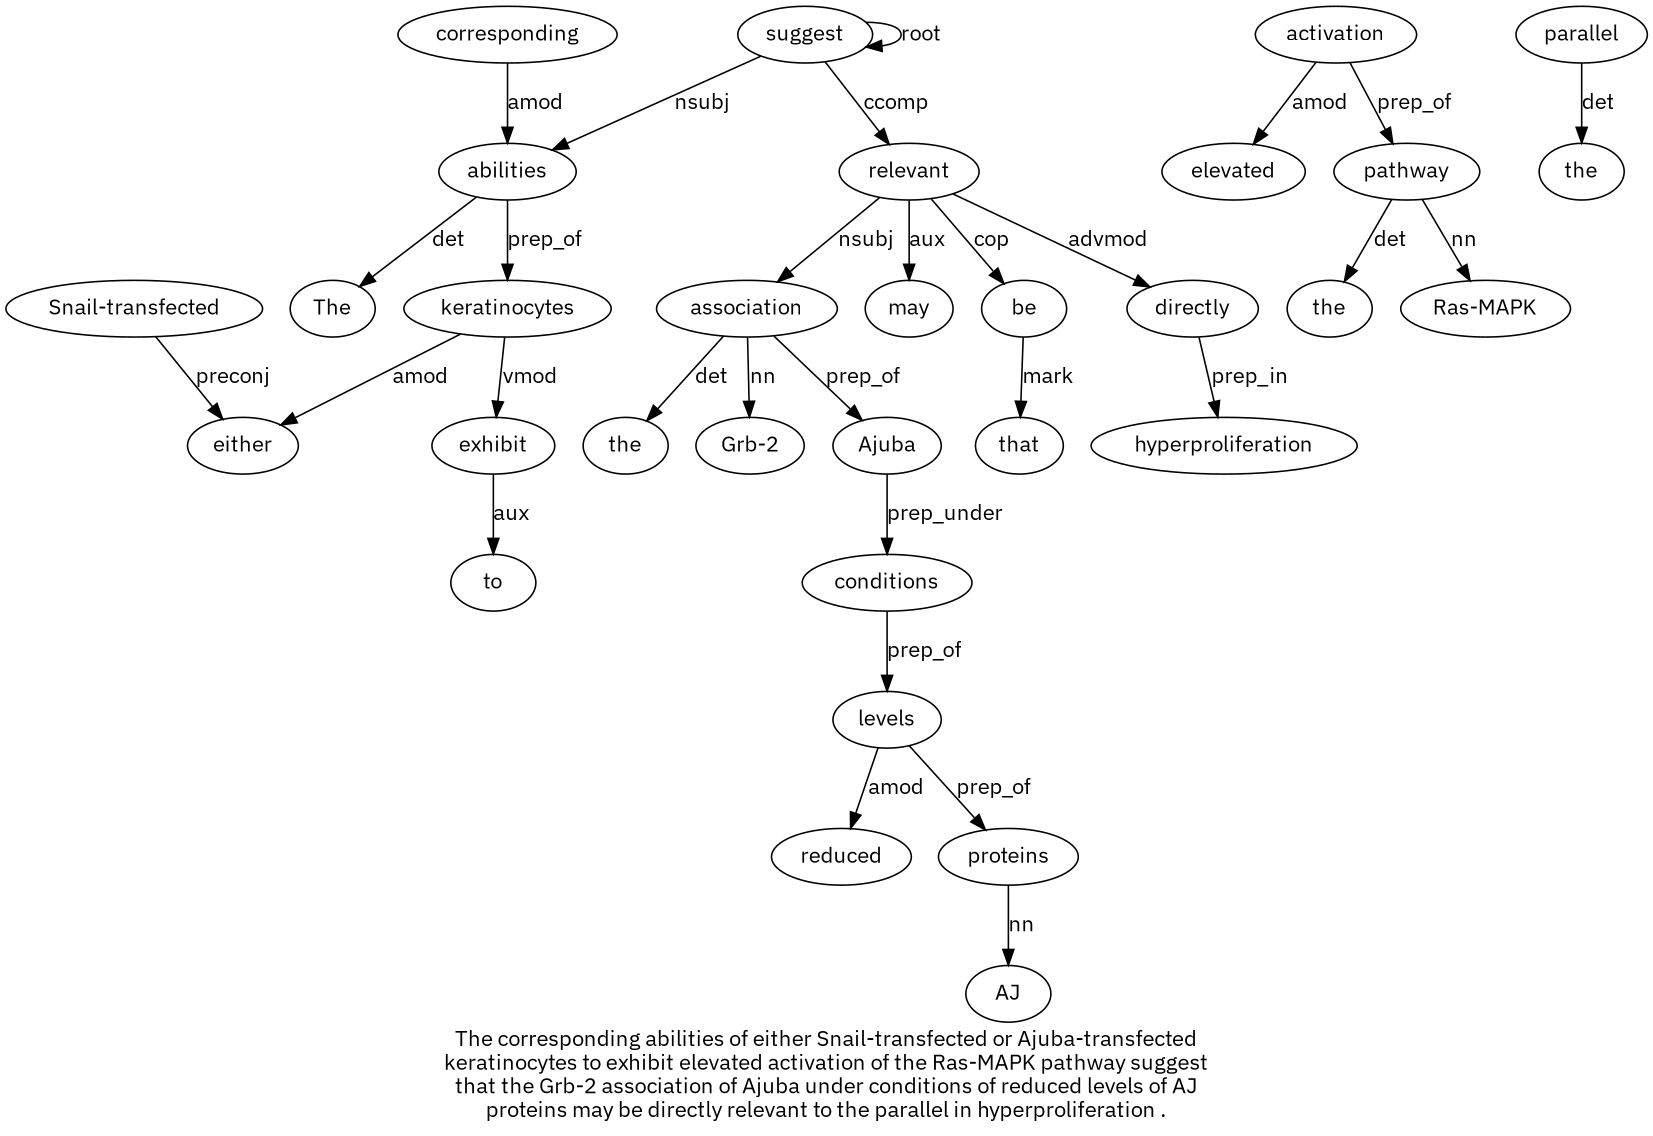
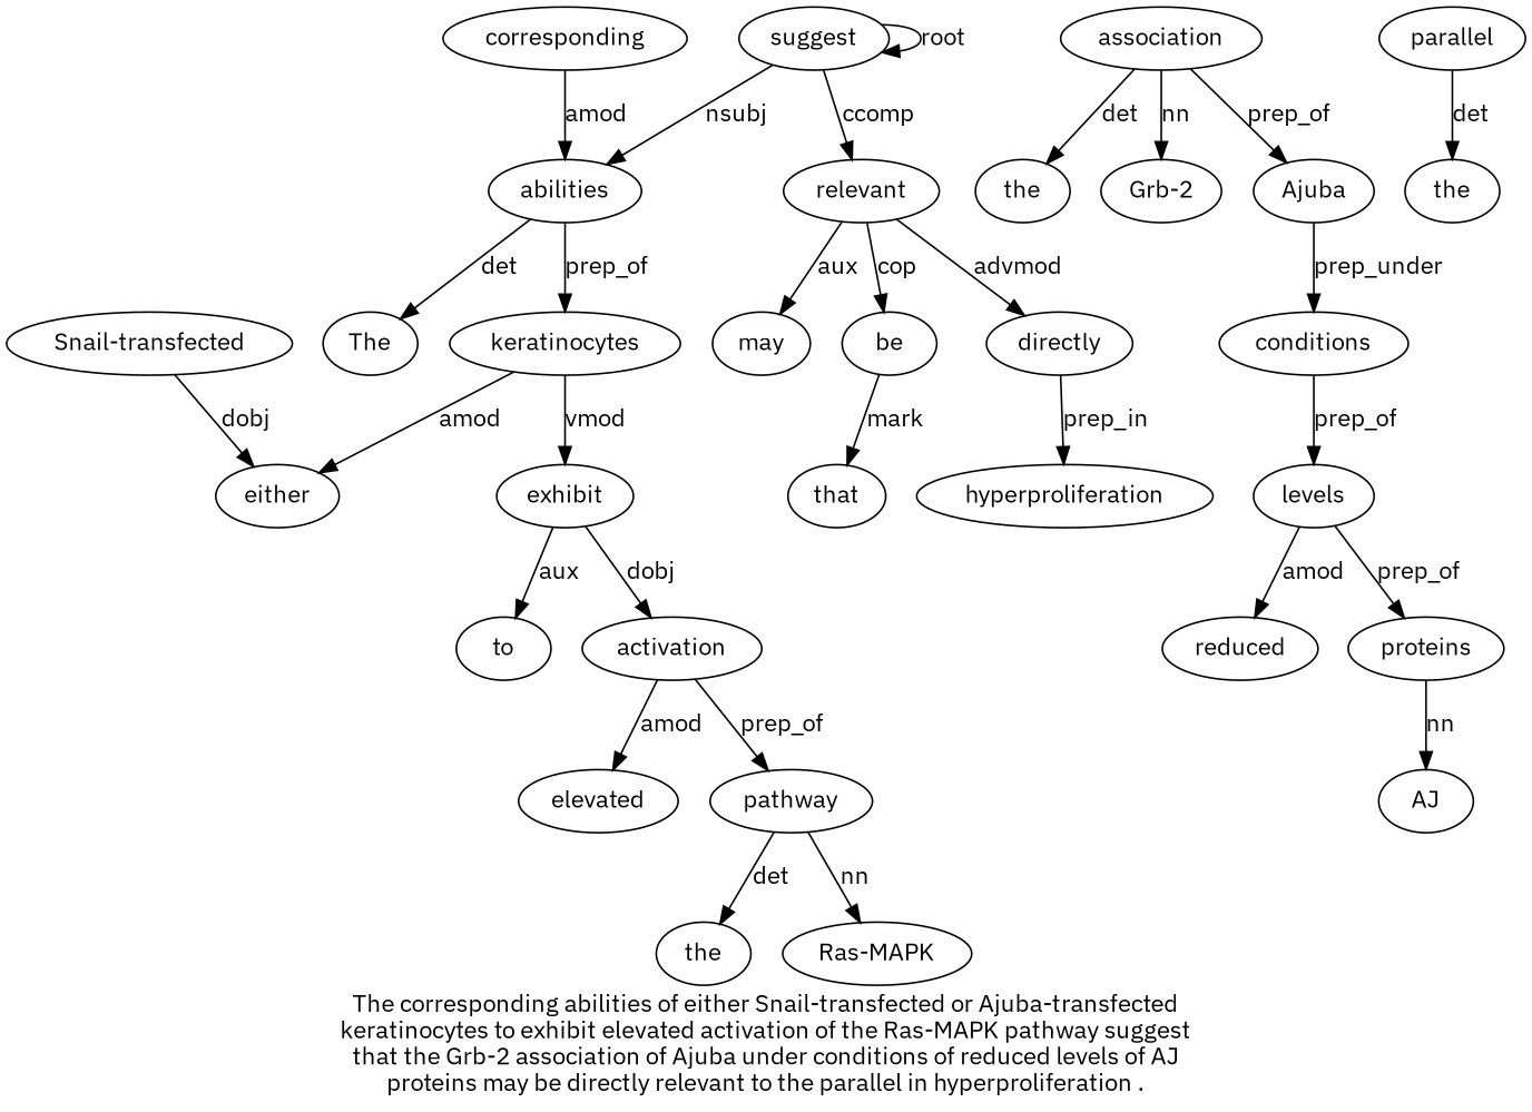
  digraph {
    fontname="IBM Plex Sans"
    label="The corresponding abilities of either Snail-transfected or Ajuba-transfected\nkeratinocytes to exhibit elevated activation of the Ras-MAPK pathway suggest\nthat the Grb-2 association of Ajuba under conditions of reduced levels of AJ\nproteins may be directly relevant to the parallel in hyperproliferation ."
    node [fillcolor=white fontname="IBM Plex Sans" style=filled]
    edge [fontname="IBM Plex Sans"]
    n1 [label=abilities]
    n2 [label=The]
    n3 [label=keratinocytes]
    n4 [label=corresponding]
    n5 [label=either]
    n6 [label=exhibit]
    n7 [label=suggest]
    n8 [label=relevant]
    n9 [label=association]
    n10 [label=may]
    n11 [label=be]
    n12 [label=directly]
    n13 [label="Snail-transfected"]
    n14 [label=to]
    n15 [label=activation]
    n16 [label=elevated]
    n17 [label=pathway]
    n18 [label=the]
    n19 [label="Ras-MAPK"]
    n20 [label=that]
    n21 [label=the]
    n22 [label="Grb-2"]
    n23 [label=Ajuba]
    n24 [label=hyperproliferation]
    n25 [label=parallel]
    n26 [label=the]
    n27 [label=conditions]
    n28 [label=levels]
    n29 [label=reduced]
    n30 [label=proteins]
    n31 [label=AJ]
    n1 -> n2 [label=det]
    n1 -> n3 [label=prep_of]
    n3 -> n5 [label=amod]
    n3 -> n6 [label=vmod]
    n4 -> n1 [label=amod]
    n6 -> n14 [label=aux]
+   n6 -> n15 [label=dobj]
    n7 -> n1 [label=nsubj]
    n7 -> n7 [label=root]
    n7 -> n8 [label=ccomp]
-   n8 -> n9 [label=nsubj]
    n8 -> n10 [label=aux]
    n8 -> n11 [label=cop]
    n8 -> n12 [label=advmod]
    n9 -> n21 [label=det]
    n9 -> n22 [label=nn]
    n9 -> n23 [label=prep_of]
    n11 -> n20 [label=mark]
    n12 -> n24 [label=prep_in]
-   n13 -> n5 [label=preconj]
+   n13 -> n5 [label=dobj]
    n15 -> n16 [label=amod]
    n15 -> n17 [label=prep_of]
    n17 -> n18 [label=det]
    n17 -> n19 [label=nn]
    n23 -> n27 [label=prep_under]
    n25 -> n26 [label=det]
    n27 -> n28 [label=prep_of]
    n28 -> n29 [label=amod]
    n28 -> n30 [label=prep_of]
    n30 -> n31 [label=nn]
  }
